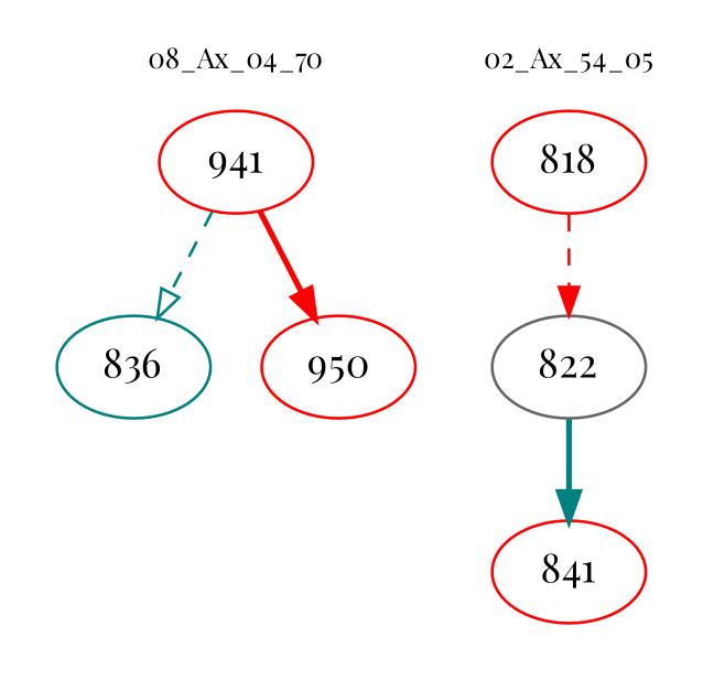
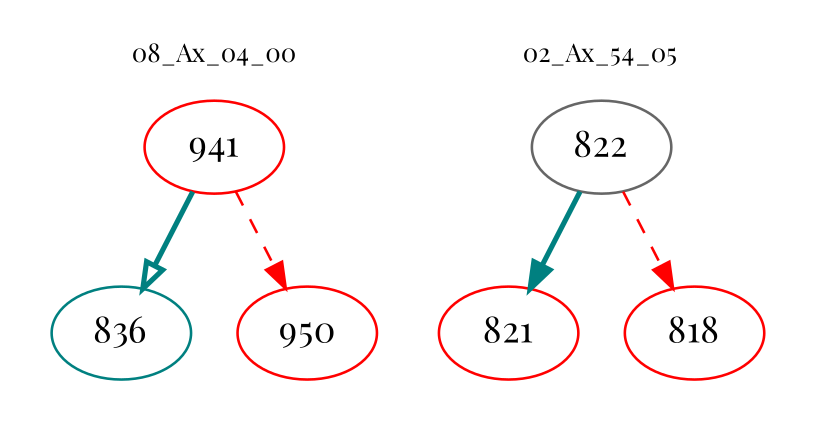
  digraph {
    fontname="Playfair Display"
    node [color=red fontname="Playfair Display"]
    edge [arrowhead=normal color=teal fontname="Playfair Display" style=dashed]
    n1 [label=941]
    n2 [color=teal label=836]
    n3 [label=950]
    n4 [color=gray40 label=822]
-   n5 [label=841]
+   n5 [label=821]
    n6 [label=818]
    subgraph cluster_1 {
      color=white
      fontsize=10
-     label="08_Ax_04_70"
+     label="08_Ax_04_00"
      n1
      n2
      n3
    }
    subgraph cluster_2 {
      color=white
      fontsize=10
      label="02_Ax_54_05"
      n4
      n5
      n6
    }
-   n1 -> n2 [arrowhead=onormal]
-   n1 -> n3 [color=red style=bold]
+   n1 -> n2 [arrowhead=onormal style=bold]
+   n1 -> n3 [color=red]
    n4 -> n5 [style=bold]
-   n6 -> n4 [color=red]
+   n4 -> n6 [color=red]
  }
